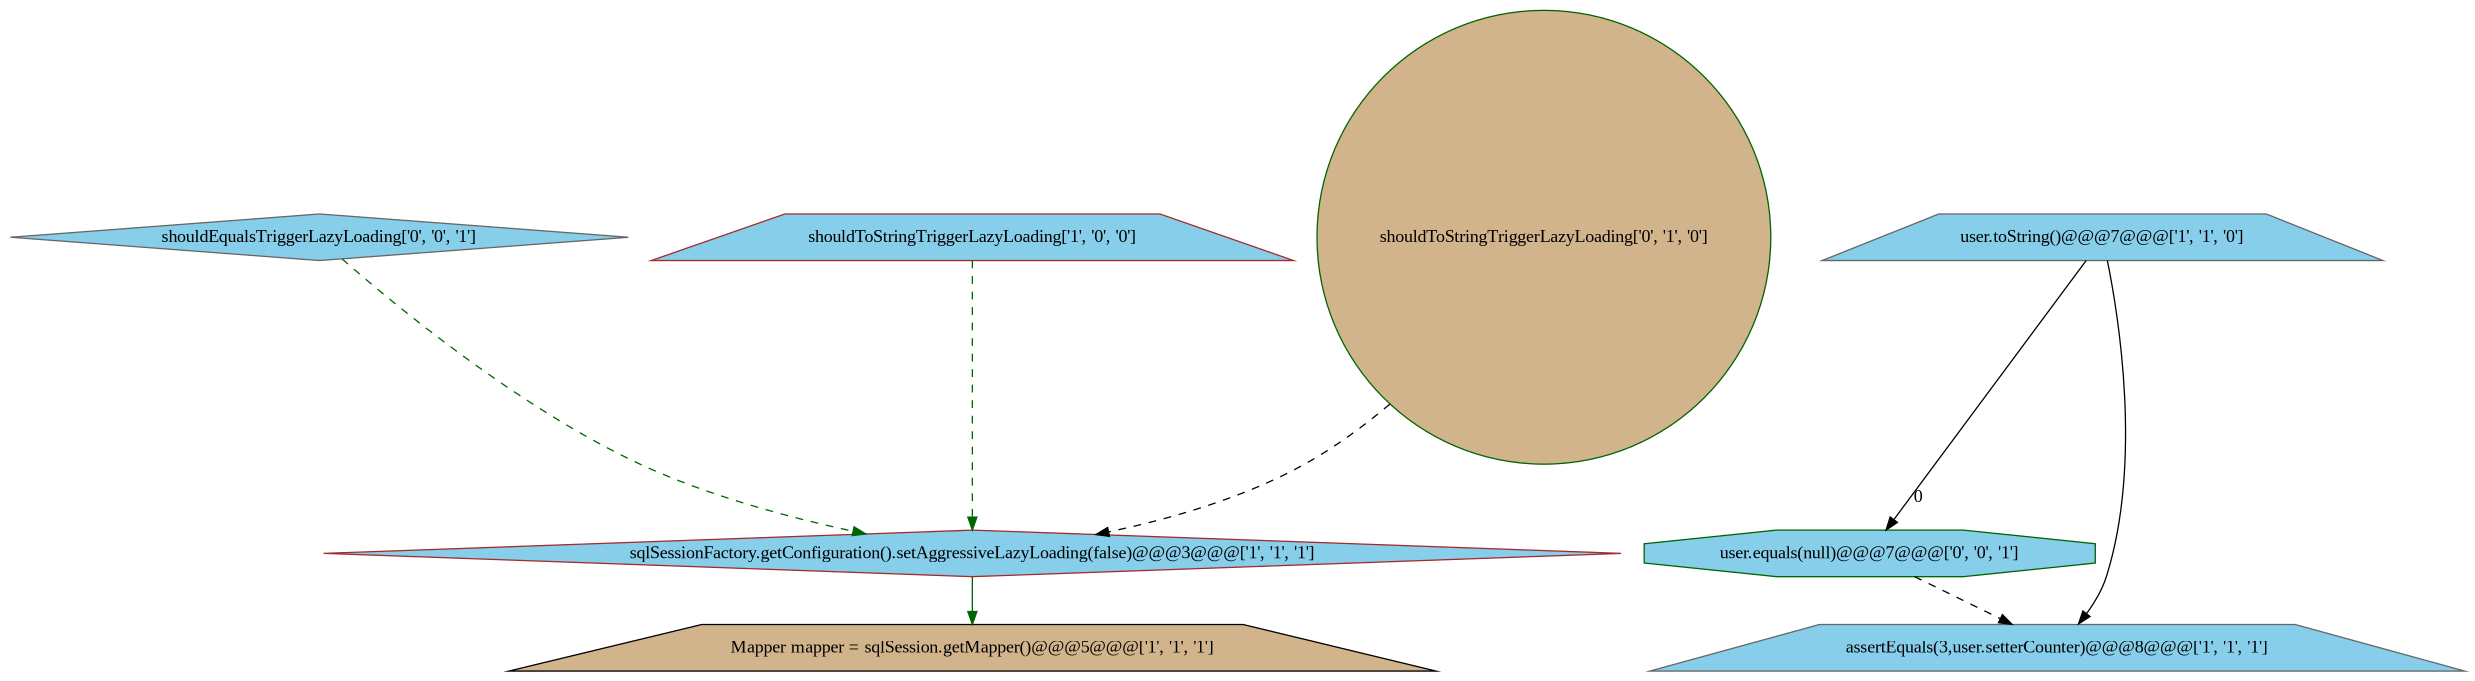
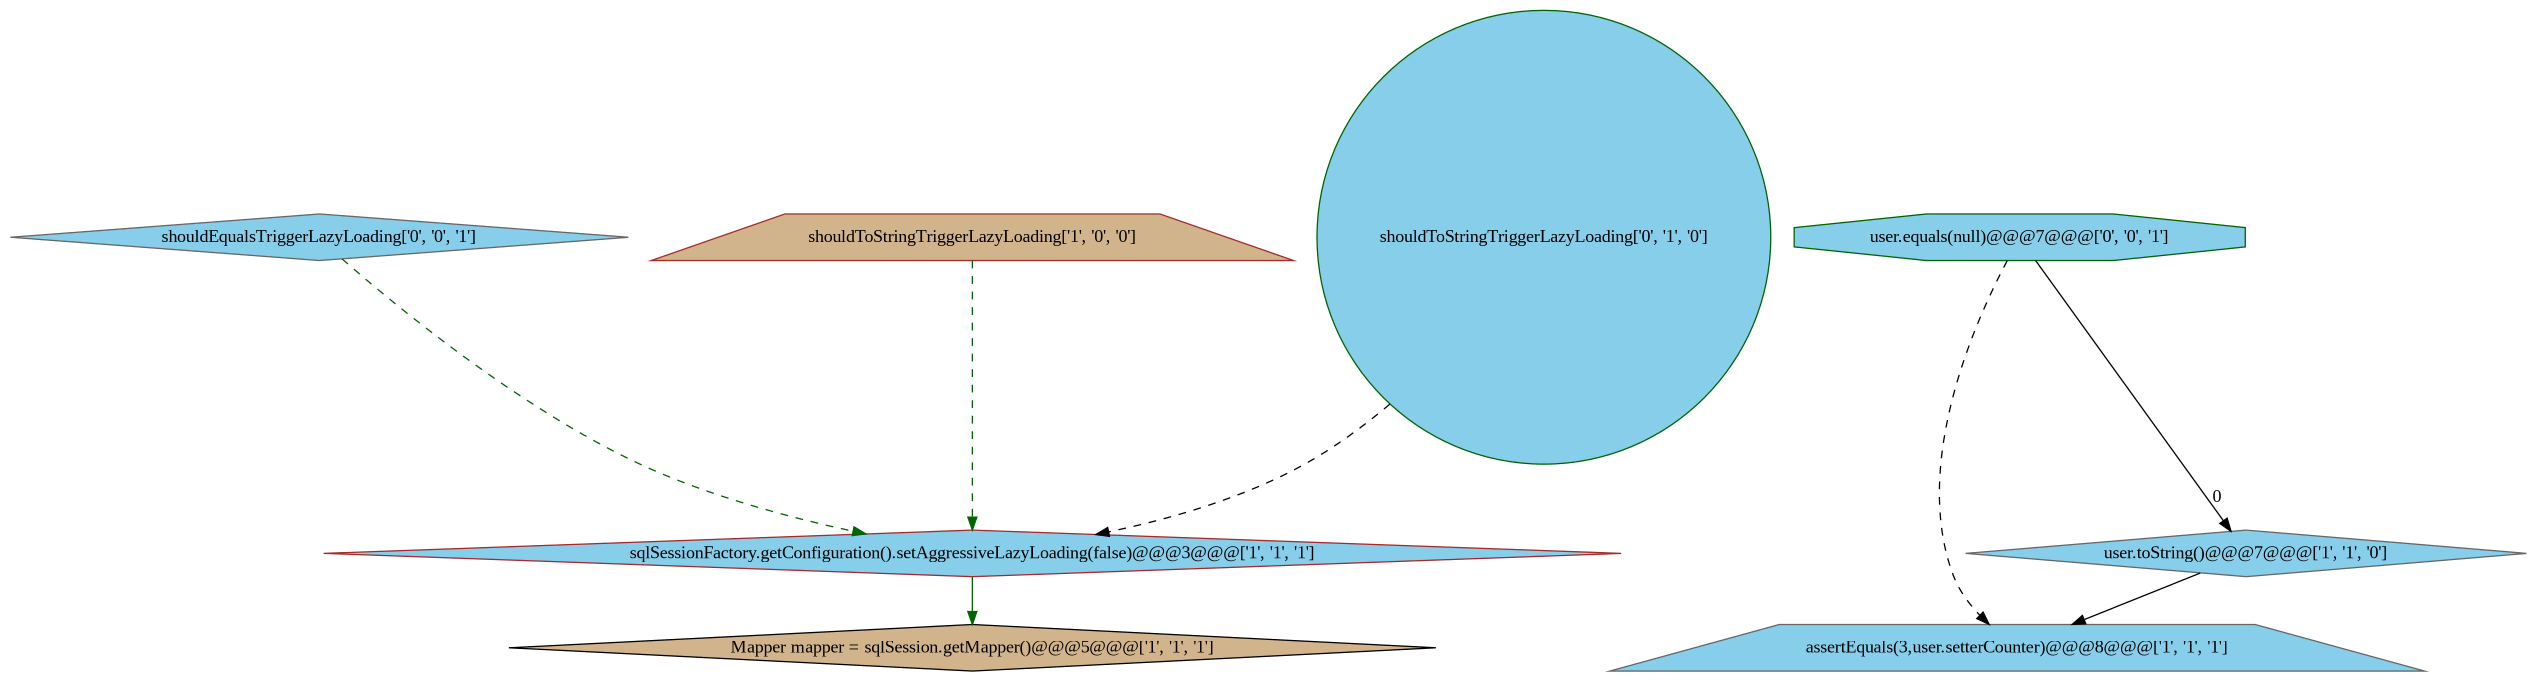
  digraph {
    fontname="Liberation Serif"
    node [color=gray40 fillcolor=skyblue fontname="Liberation Serif" shape=trapezium style=filled]
    edge [color=black fontname="Liberation Serif" style=dashed]
-   n1 [color=black fillcolor=tan label="Mapper mapper = sqlSession.getMapper()@@@5@@@['1', '1', '1']"]
+   n1 [color=black fillcolor=tan label="Mapper mapper = sqlSession.getMapper()@@@5@@@['1', '1', '1']" shape=diamond]
    n2 [color=darkgreen label="user.equals(null)@@@7@@@['0', '0', '1']" shape=octagon]
    n3 [label="assertEquals(3,user.setterCounter)@@@8@@@['1', '1', '1']"]
    n4 [label="shouldEqualsTriggerLazyLoading['0', '0', '1']" shape=diamond]
    n5 [color=brown label="sqlSessionFactory.getConfiguration().setAggressiveLazyLoading(false)@@@3@@@['1', '1', '1']" shape=diamond]
-   n6 [label="user.toString()@@@7@@@['1', '1', '0']"]
-   n7 [color=brown label="shouldToStringTriggerLazyLoading['1', '0', '0']"]
-   n8 [color=darkgreen fillcolor=tan label="shouldToStringTriggerLazyLoading['0', '1', '0']" shape=circle]
+   n6 [label="user.toString()@@@7@@@['1', '1', '0']" shape=diamond]
+   n7 [color=brown fillcolor=tan label="shouldToStringTriggerLazyLoading['1', '0', '0']"]
+   n8 [color=darkgreen label="shouldToStringTriggerLazyLoading['0', '1', '0']" shape=circle]
    n2 -> n3
    n4 -> n5 [color=darkgreen]
    n5 -> n1 [color=darkgreen style=solid]
-   n6 -> n2 [label=0 style=solid]
+   n2 -> n6 [label=0 style=solid]
    n6 -> n3 [style=solid]
    n7 -> n5 [color=darkgreen]
    n8 -> n5
  }
